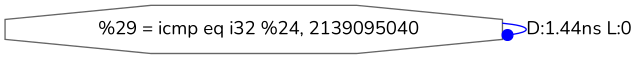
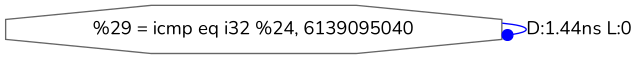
  digraph {
    fontname=Nunito
-   n1 [label="  %29 = icmp eq i32 %24, 2139095040" style=filled fillcolor=white color=gray40 shape=octagon fontname=Nunito]
+   n1 [label="%29 = icmp eq i32 %24, 6139095040" style=filled fillcolor=white color=gray40 shape=octagon fontname=Nunito]
    n1 -> n1 [color=blue label="D:1.44ns L:0" arrowhead=dot fontname=Nunito]
  }
